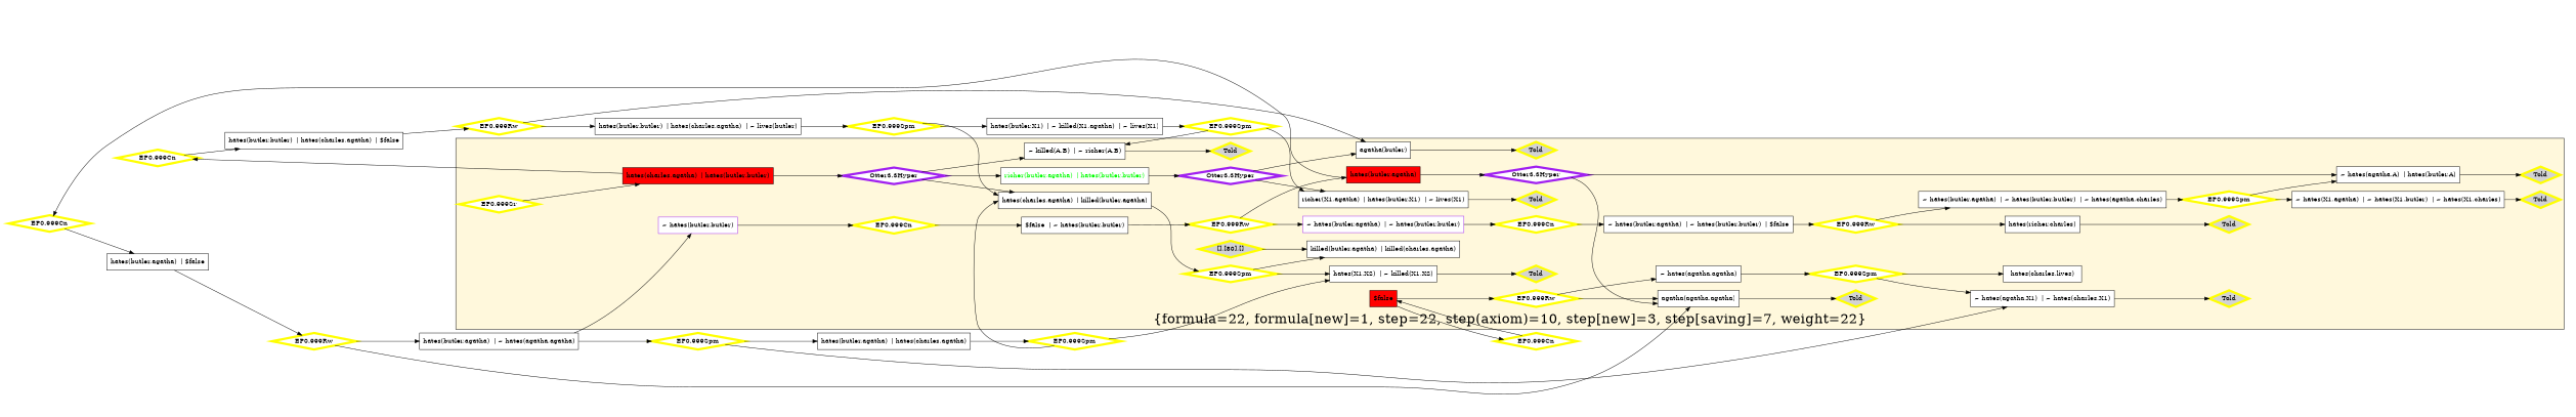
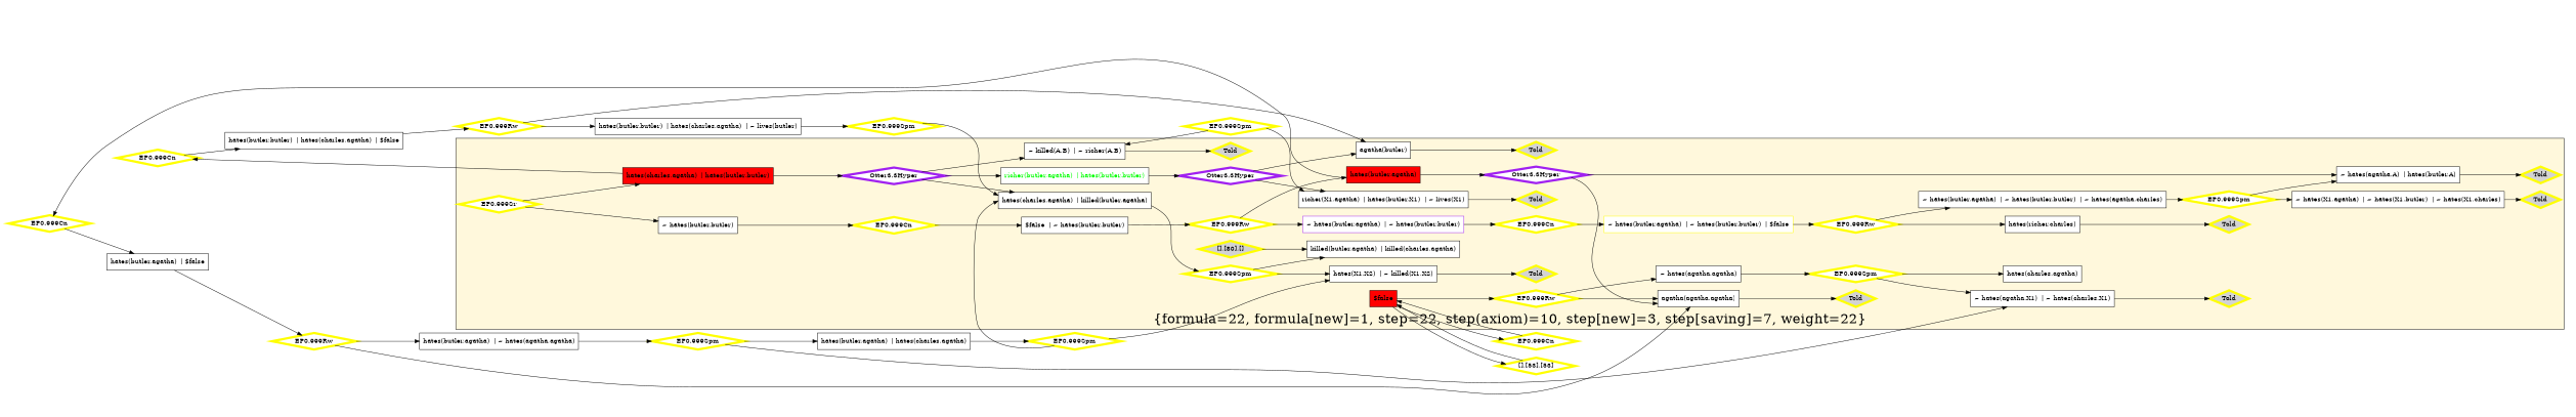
  digraph {
    rankdir=LR
    node [color=yellow fillcolor=white shape=diamond style=filled penwidth=5]
    n1 [color=black label="hates(richer,charles)" shape=box penwidth=""]
    n2 [color=black label="killed(butler,agatha)  | killed(charles,agatha)" shape=box penwidth=""]
    n3 [color=black label="~ hates(agatha,A)  | hates(butler,A)" shape=box penwidth=""]
    n4 [color=black fillcolor=red label="$false" shape=box penwidth=""]
    n5 [color=black label="agatha(agatha,agatha)" shape=box penwidth=""]
    n6 [color=black label="~ hates(butler,agatha)  | ~ hates(butler,butler)  | ~ hates(agatha,charles)" shape=box penwidth=""]
    n7 [color=black label="hates(charles,agatha)  | killed(butler,agatha)" shape=box penwidth=""]
    n8 [color=black label="~ killed(A,B)  | ~ richer(A,B)" shape=box penwidth=""]
    n9 [color=black label="richer(X1,agatha)  | hates(butler,X1)  | ~ lives(X1)" shape=box penwidth=""]
    n10 [color=black label="~ hates(agatha,agatha)" shape=box penwidth=""]
    n11 [color=black fillcolor=red label="hates(butler,agatha)" shape=box penwidth=""]
-   n12 [color=purple label="~ hates(butler,butler)" shape=box penwidth=""]
+   n12 [color=black label="~ hates(butler,butler)" shape=box penwidth=""]
    n13 [color=purple label="~ hates(butler,agatha)  | ~ hates(butler,butler)" shape=box penwidth=""]
    n14 [color=black label="$false  | ~ hates(butler,butler)" shape=box penwidth=""]
    n15 [color=black label="agatha(butler)" shape=box penwidth=""]
    n16 [color=black label="~ hates(X1,agatha)  | ~ hates(X1,butler)  | ~ hates(X1,charles)" shape=box penwidth=""]
    n17 [color=black label="hates(X1,X2)  | ~ killed(X1,X2)" shape=box penwidth=""]
-   n18 [color=black label="hates(charles,lives)" shape=box penwidth=""]
+   n18 [color=black label="hates(charles,agatha)" shape=box penwidth=""]
    n19 [color=black fillcolor=red label="hates(charles,agatha)  | hates(butler,butler)" shape=box penwidth=""]
    n20 [color=black fontcolor=green label="richer(butler,agatha)  | hates(butler,butler)" shape=box penwidth=""]
-   n21 [color=black label="~ hates(butler,agatha)  | ~ hates(butler,butler)  | $false" shape=box penwidth=""]
+   n21 [label="~ hates(butler,agatha)  | ~ hates(butler,butler)  | $false" shape=box penwidth=""]
    n22 [color=black label="~ hates(agatha,X1)  | ~ hates(charles,X1)" shape=box penwidth=""]
    n23 [fillcolor=lightgrey label=Told]
    n24 [color=purple label="Otter3.3Hyper"]
    n25 [fillcolor=lightgrey label="[],[80],[]"]
    n26 [fillcolor=lightgrey label=Told]
    n27 [label="EP0.999Spm"]
    n28 [label="EP0.999Spm"]
    n29 [label="EP0.999Rw"]
    n30 [label="EP0.999Spm"]
    n31 [fillcolor=lightgrey label=Told]
    n32 [fillcolor=lightgrey label=Told]
    n33 [fillcolor=lightgrey label=Told]
    n34 [label="EP0.999Rw"]
    n35 [label="EP0.999Cn"]
    n36 [fillcolor=lightgrey label=Told]
    n37 [fillcolor=lightgrey label=Told]
    n38 [color=purple label="Otter3.3Hyper"]
    n39 [label="EP0.999Sr"]
    n40 [color=purple label="Otter3.3Hyper"]
    n41 [label="EP0.999Cn"]
    n42 [label="EP0.999Rw"]
    n43 [fillcolor=lightgrey label=Told]
    n44 [fillcolor=lightgrey label=Told]
    n45 [label="EP0.999Cn"]
+   n46 [label="[],[53],[53]"]
    n47 [label="EP0.999Cn"]
    n48 [label="EP0.999Cn"]
    n49 [color=black label="hates(butler,agatha)  | hates(charles,agatha)" shape=box penwidth=""]
    n50 [label="EP0.999Spm"]
    n51 [color=black label="hates(butler,butler)  | hates(charles,agatha)  | ~ lives(butler)" shape=box penwidth=""]
    n52 [label="EP0.999Spm"]
-   n53 [color=black label="hates(butler,X1)  | ~ killed(X1,agatha)  | ~ lives(X1)" shape=box penwidth=""]
    n54 [color=black label="hates(butler,agatha)  | $false" shape=box penwidth=""]
    n55 [label="EP0.999Spm"]
    n56 [color=black label="hates(butler,agatha)  | ~ hates(agatha,agatha)" shape=box penwidth=""]
    n57 [label="EP0.999Spm"]
    n58 [color=black label="hates(butler,butler)  | hates(charles,agatha)  | $false" shape=box penwidth=""]
    n59 [label="EP0.999Rw"]
    n60 [label="EP0.999Rw"]
    subgraph cluster_1 {
      fillcolor=cornsilk
      fontsize=30
      label="{formula=22, formula[new]=1, step=22, step(axiom)=10, step[new]=3, step[saving]=7, weight=22}"
      labelloc=b
      style=filled
      n1
      n2
      n3
      n4
      n5
      n6
      n7
      n8
      n9
      n10
      n11
      n12
      n13
      n14
      n15
      n16
      n17
      n18
      n19
      n20
      n21
      n22
      n23
      n24
      n25
      n26
      n27
      n28
      n29
      n30
      n31
      n32
      n33
      n34
      n35
      n36
      n37
      n38
      n39
      n40
      n41
      n42
      n43
      n44
    }
    n1 -> n26
    n3 -> n23
    n4 -> n29
    n4 -> n45
+   n4 -> n46
    n5 -> n31
    n6 -> n27
    n7 -> n28
    n8 -> n33
    n9 -> n32
    n10 -> n30
    n11 -> n38
    n11 -> n47
    n12 -> n35
    n13 -> n41
    n14 -> n34
    n15 -> n36
    n16 -> n44
    n17 -> n37
    n19 -> n40
    n19 -> n48
    n20 -> n24
    n21 -> n42
    n22 -> n43
    n24 -> n9
    n24 -> n15
    n25 -> n2
    n27 -> n3
    n27 -> n16
    n28 -> n2
    n28 -> n17
    n29 -> n5
    n29 -> n10
    n30 -> n18
    n30 -> n22
    n34 -> n11
    n34 -> n13
    n35 -> n14
    n38 -> n3
    n38 -> n5
-   n56 -> n12
+   n39 -> n12
    n39 -> n19
    n40 -> n7
    n40 -> n8
    n40 -> n20
    n41 -> n21
    n42 -> n1
    n42 -> n6
    n45 -> n4
+   n46 -> n4
    n47 -> n54
    n48 -> n58
    n49 -> n50
    n50 -> n7
    n50 -> n17
    n51 -> n52
    n52 -> n7
-   n52 -> n53
-   n53 -> n55
    n54 -> n60
    n55 -> n8
    n55 -> n9
    n56 -> n57
    n57 -> n22
    n57 -> n49
    n58 -> n59
    n59 -> n15
    n59 -> n51
    n60 -> n5
    n60 -> n56
  }
